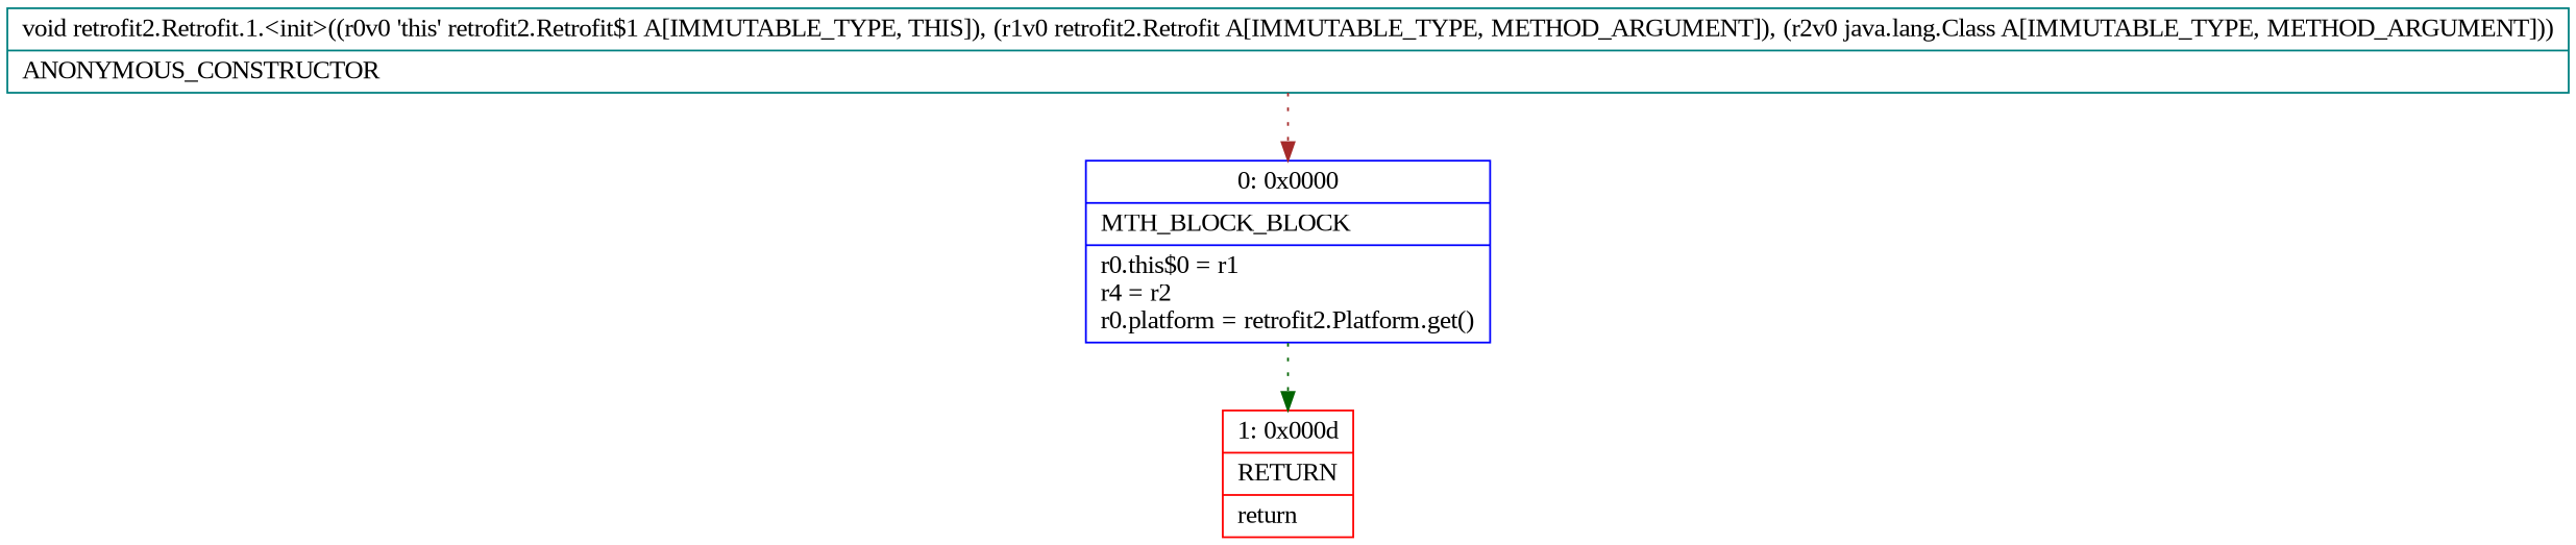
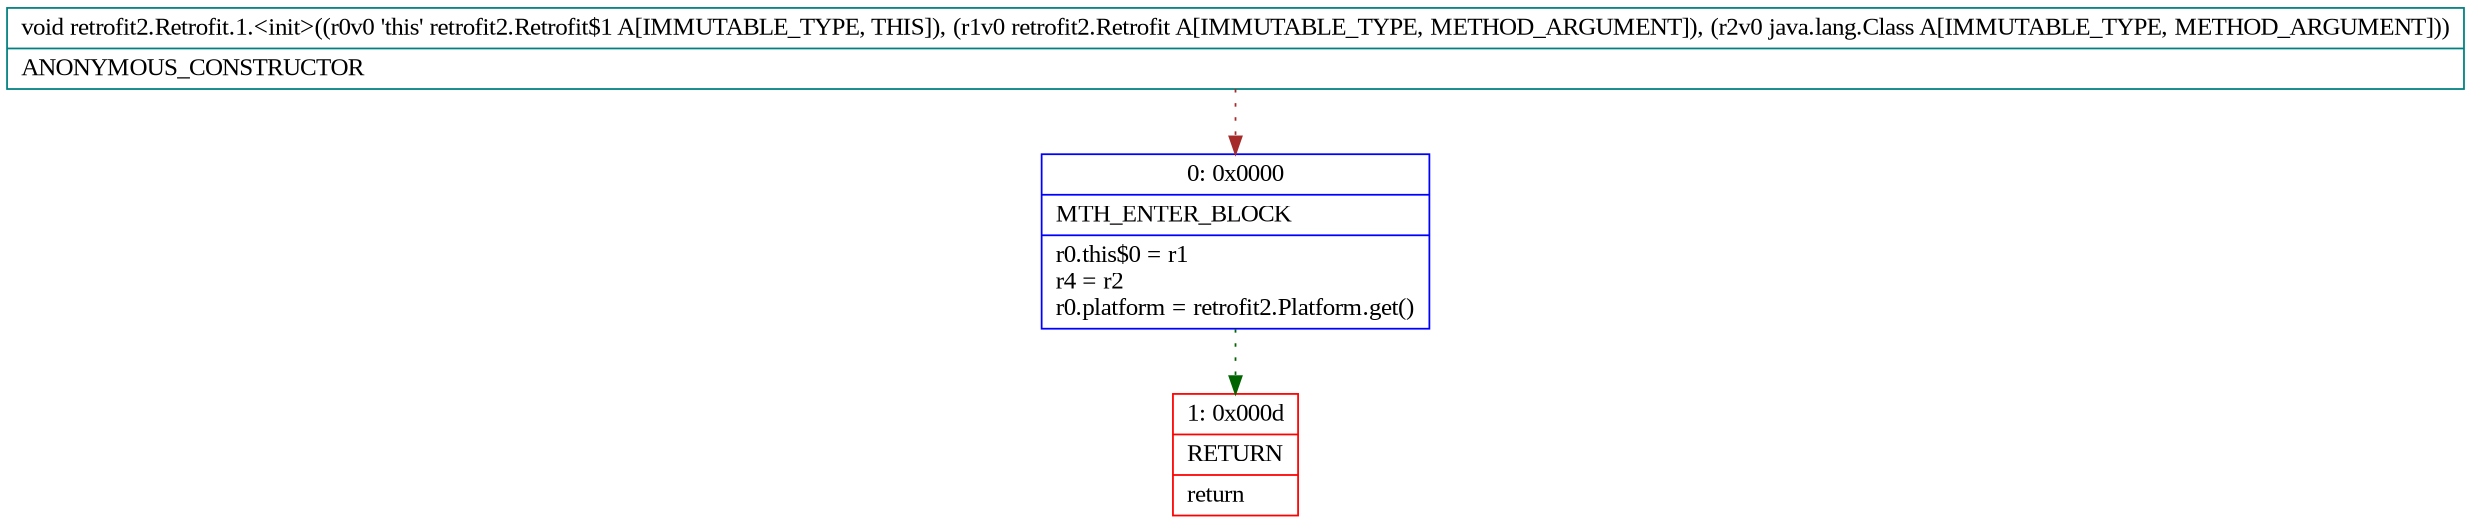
  digraph {
    fontname="Liberation Serif"
    node [shape=record fontname="Liberation Serif"]
    edge [style=dotted fontname="Liberation Serif"]
-   n1 [label="{0\:\ 0x0000|MTH_BLOCK_BLOCK\l|r0.this$0 = r1\lr4 = r2\lr0.platform = retrofit2.Platform.get()\l}" color=blue]
+   n1 [label="{0\:\ 0x0000|MTH_ENTER_BLOCK\l|r0.this$0 = r1\lr4 = r2\lr0.platform = retrofit2.Platform.get()\l}" color=blue]
    n2 [label="{1\:\ 0x000d|RETURN\l|return\l}" color=red]
    n3 [label="{void retrofit2.Retrofit.1.\<init\>((r0v0 'this' retrofit2.Retrofit$1 A[IMMUTABLE_TYPE, THIS]), (r1v0 retrofit2.Retrofit A[IMMUTABLE_TYPE, METHOD_ARGUMENT]), (r2v0 java.lang.Class A[IMMUTABLE_TYPE, METHOD_ARGUMENT]))  | ANONYMOUS_CONSTRUCTOR\l}" color=teal]
    n1 -> n2 [color=darkgreen]
    n3 -> n1 [color=brown]
  }
